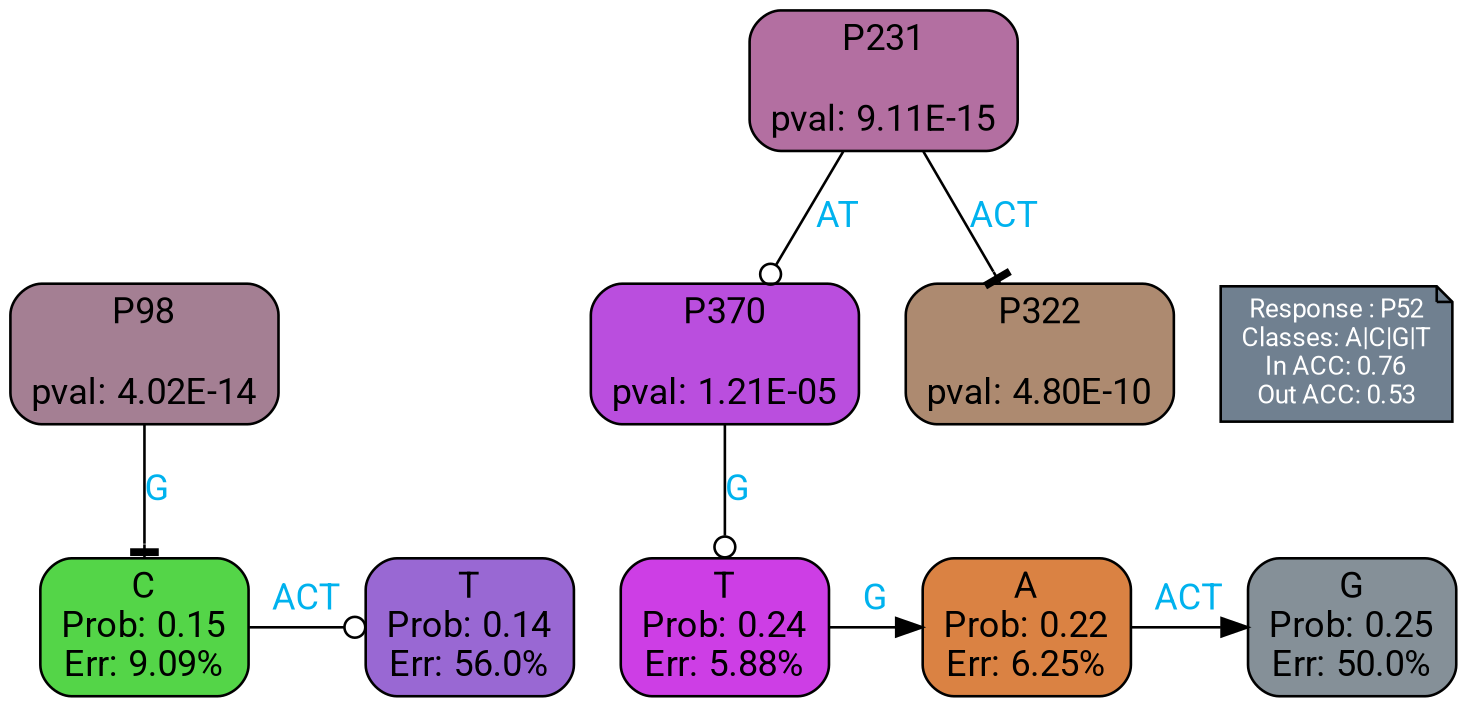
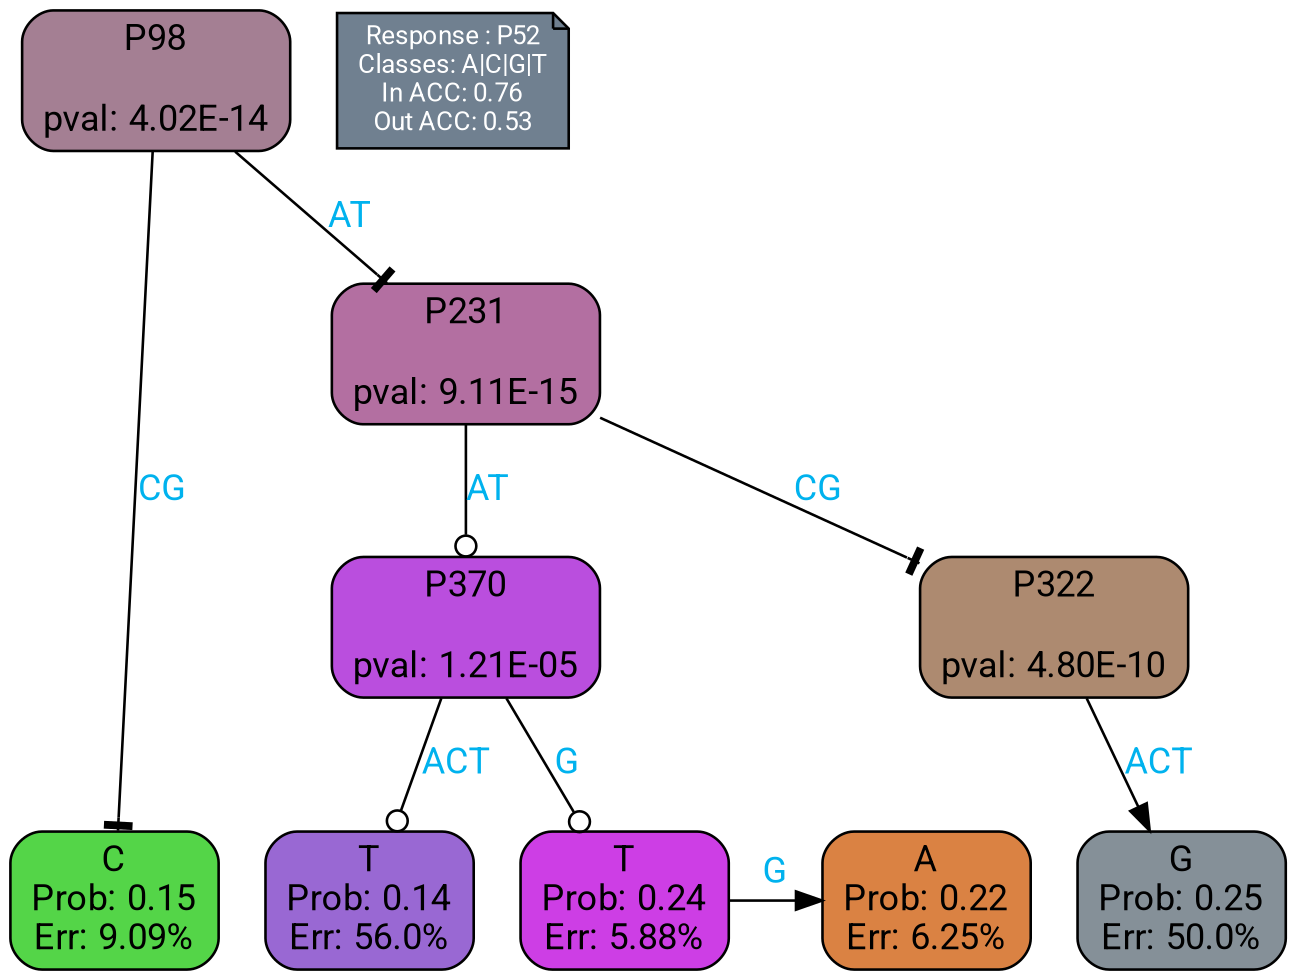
  digraph {
    fontname=Roboto
    ranksep=equally
    splines=polylines
    node [color=black fontname=Roboto shape=box style="filled, rounded"]
    edge [arrowhead=tee fontcolor=deepskyblue2 fontname=Roboto]
    n1 [fillcolor="#9968d3" label="T\nProb: 0.14\nErr: 56.0%"]
    n2 [fillcolor="#cd3ee5" label="T\nProb: 0.24\nErr: 5.88%"]
    n3 [fillcolor="#859098" label="G\nProb: 0.25\nErr: 50.0%"]
    n4 [fillcolor="#da8243" label="A\nProb: 0.22\nErr: 6.25%"]
    n5 [fillcolor="#54d548" label="C\nProb: 0.15\nErr: 9.09%"]
    n6 [align=left fillcolor=slategray fontcolor=white fontsize=10 label="Response : P52\nClasses: A|C|G|T\nIn ACC: 0.76\nOut ACC: 0.53\n" shape=note style=filled]
    n7 [fillcolor="#a47f93" label="P98\n\npval: 4.02E-14"]
    n8 [fillcolor="#b36fa1" label="P231\n\npval: 9.11E-15"]
    n9 [fillcolor="#ba4ede" label="P370\n\npval: 1.21E-05"]
    n10 [fillcolor="#ad8a70" label="P322\n\npval: 4.80E-10"]
    subgraph sub_1 {
      rank=same
      n1
      n2
      n3
      n4
      n5
    }
    subgraph sub_2 {
      rank=same
      n6
      n7
    }
    n2 -> n4 [arrowhead=normal label=G]
-   n7 -> n5 [label=G]
+   n7 -> n5 [label=CG]
+   n7 -> n8 [label=AT]
    n8 -> n9 [arrowhead=odot label=AT]
-   n8 -> n10 [label=ACT]
-   n5 -> n1 [arrowhead=odot label=ACT]
+   n8 -> n10 [label=CG]
+   n9 -> n1 [arrowhead=odot label=ACT]
    n9 -> n2 [arrowhead=odot label=G]
-   n4 -> n3 [arrowhead=normal label=ACT]
+   n10 -> n3 [arrowhead=normal label=ACT]
  }
